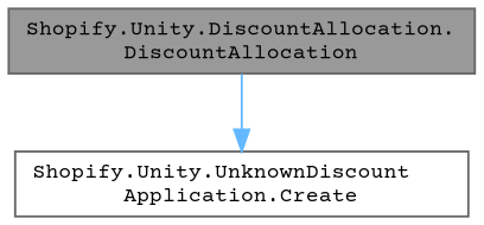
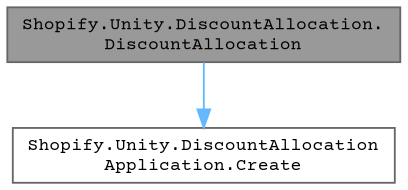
  digraph {
    rankdir=TB
    fontname="Courier Prime"
    node [fontname="Courier Prime" fontsize=10 shape=box style=filled]
    n1 [color=gray40 fillcolor=grey60 fontcolor=black height=0.2 label="Shopify.Unity.DiscountAllocation.\lDiscountAllocation" width=0.4]
-   n2 [color=grey40 fillcolor=white height=0.2 label="Shopify.Unity.UnknownDiscount\lApplication.Create" width=0.4]
+   n2 [color=grey40 fillcolor=white height=0.2 label="Shopify.Unity.DiscountAllocation\lApplication.Create" width=0.4]
    n1 -> n2 [color=steelblue1 fontname="Courier Prime" fontsize=10 labelfontname=Helvetica labelfontsize=10 style=solid]
  }
